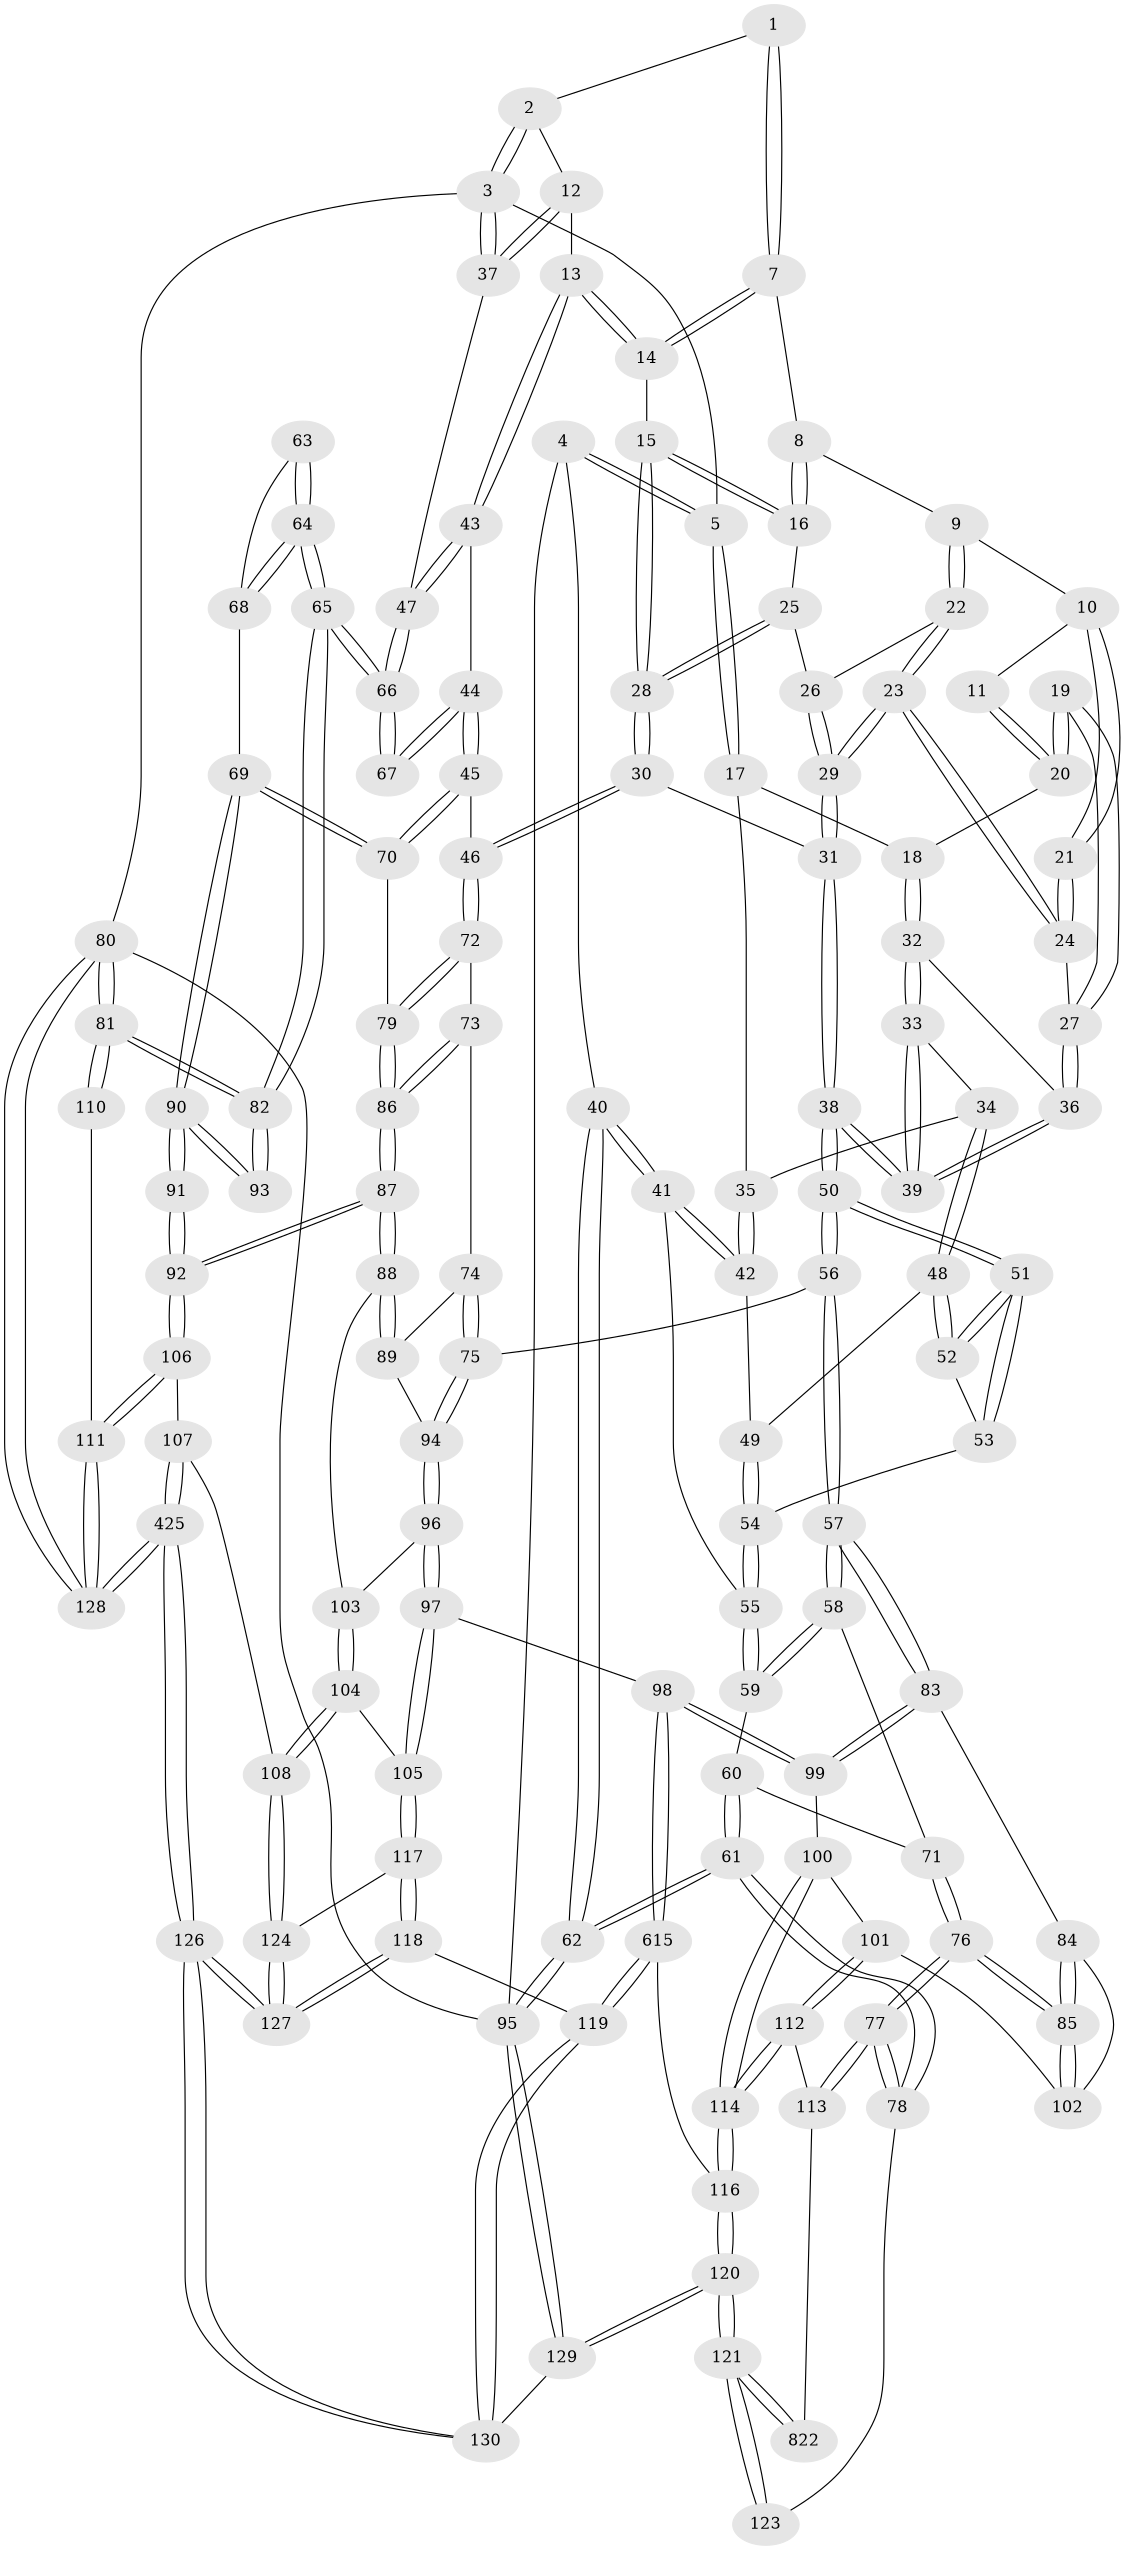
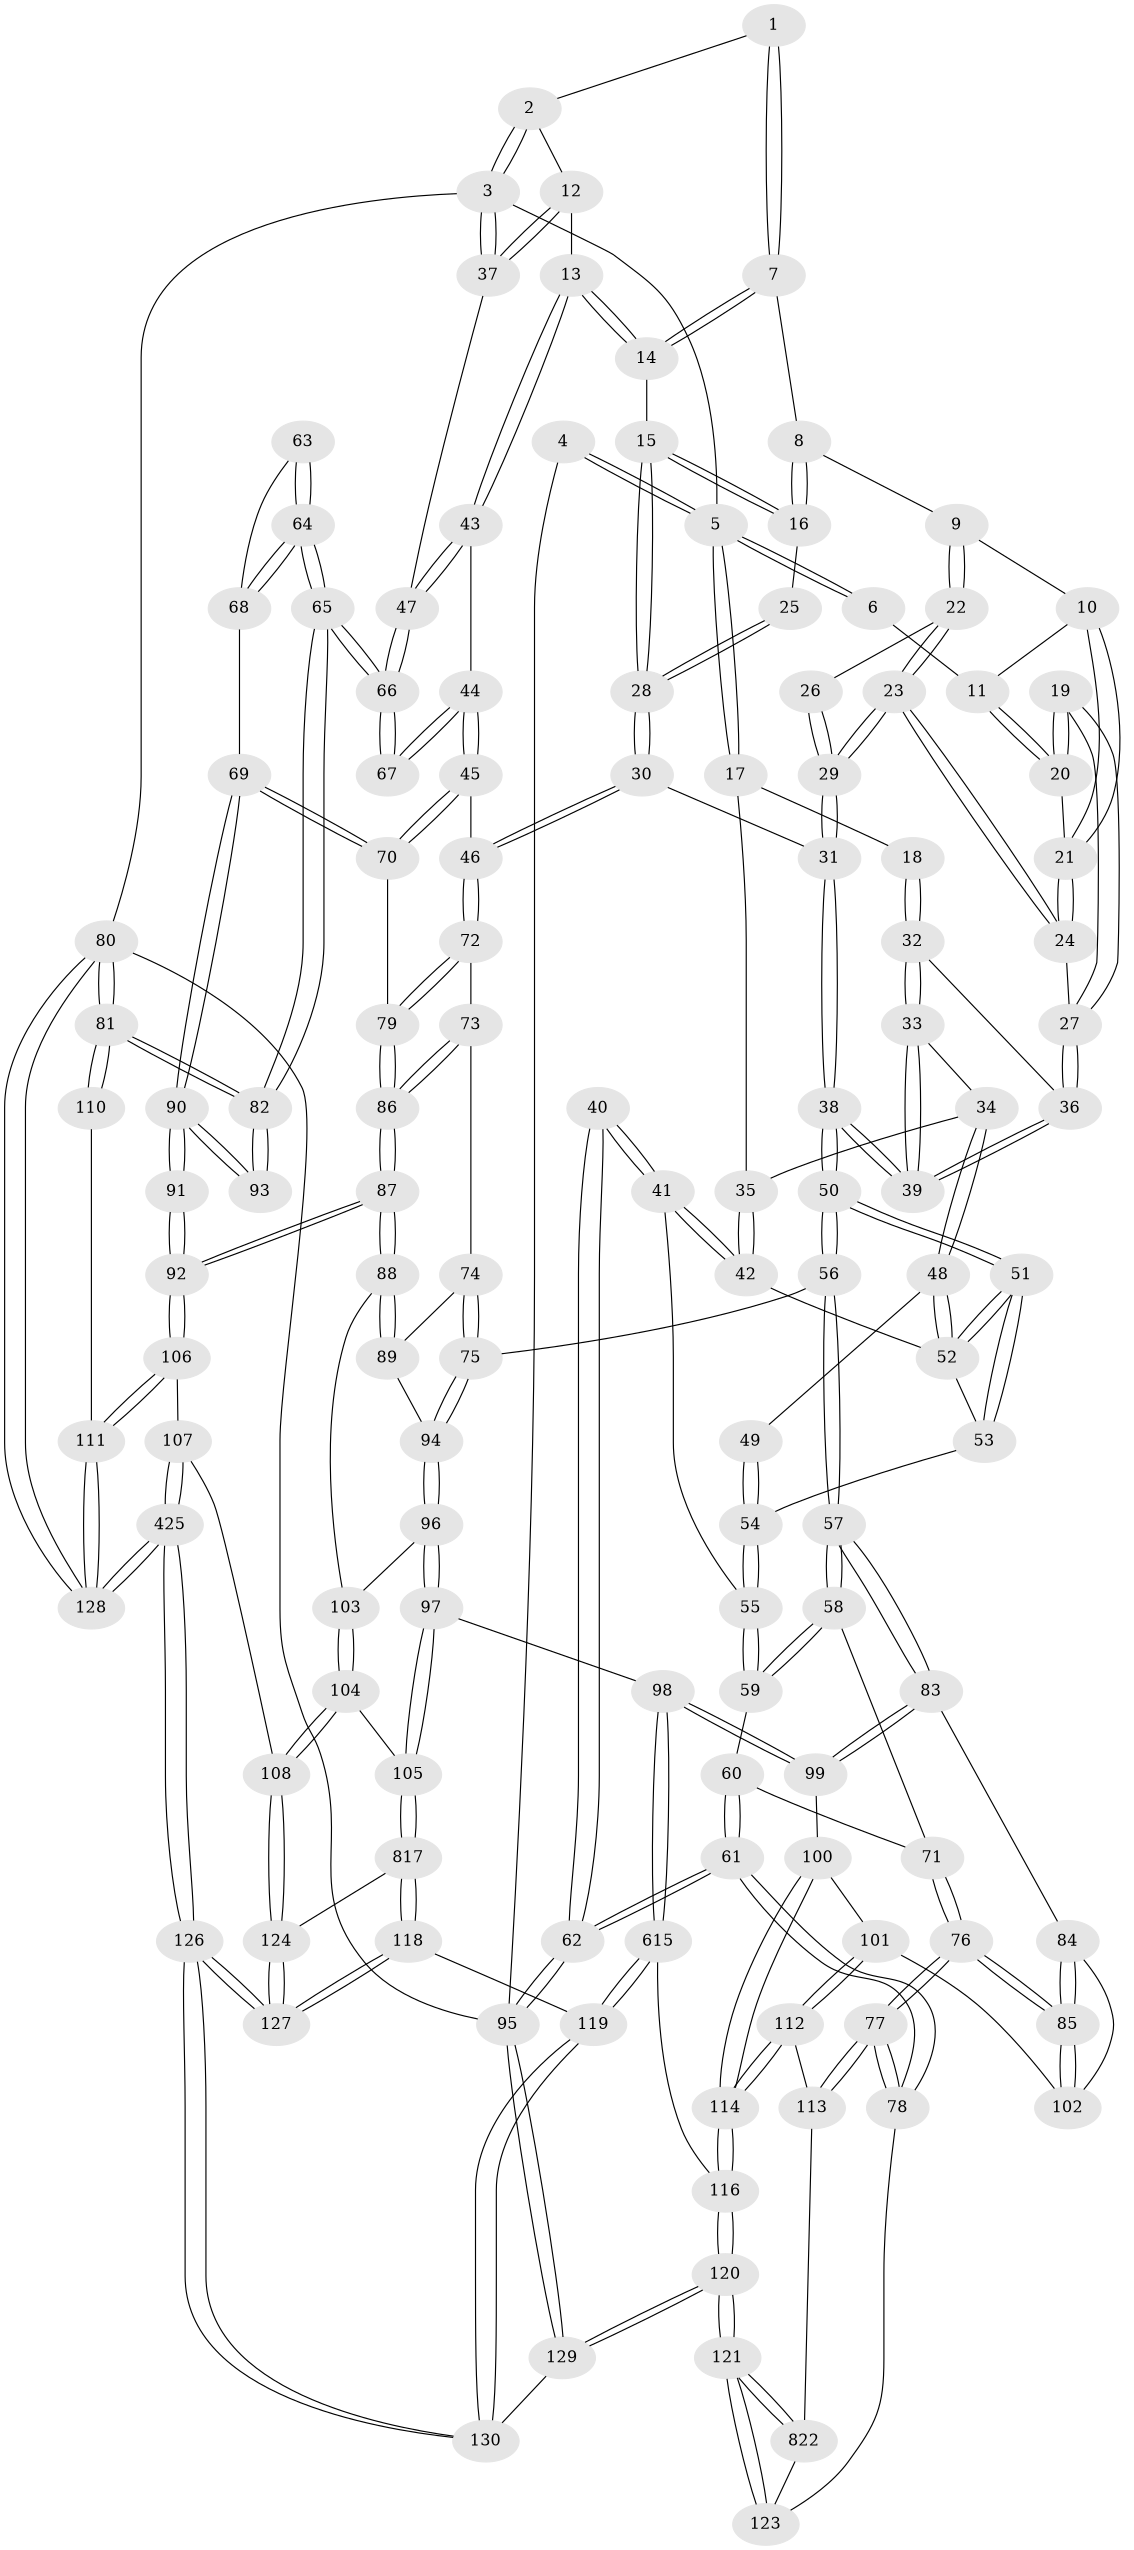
  graph {
    node [color=gray90 style=filled]
    1
    2
    7
    3
    12
    8
    14
    37
    80
    5
    13
    4
    40
    95
    47
    81
    128
+   6
    17
    41
    62
    129
    11
    18
    35
    20
    9
    16
    15
    10
    22
    25
    21
    23
    26
    24
    43
    44
    28
    30
    32
    42
    19
    27
    36
    33
    29
    31
    39
    46
    38
    72
    50
    34
    48
    49
    52
    66
    51
    56
    55
    59
    54
    45
    67
    70
    79
    73
    53
    57
    75
    60
    58
    83
    94
    71
    84
    99
    76
    61
    78
    123
    63
    64
    68
    65
    69
    82
    93
    90
    91
    86
    77
    85
    74
    89
    87
    96
    113
    102
    n101 [label=822]
    110
    111
    100
    88
    92
    103
    106
    104
    107
    97
    130
    98
    105
    n115 [label=615]
-   117
+   117 [label=817]
    116
    119
    101
    114
    112
    108
    124
    118
    n125 [label=425]
    126
    127
    120
    121
    1 -- 2
    1 -- 7
    1 -- 7
    2 -- 3
    2 -- 3
    2 -- 12
    7 -- 8
    7 -- 14
    7 -- 14
    3 -- 37
    3 -- 37
    3 -- 80
    3 -- 5
    12 -- 37
    12 -- 37
    12 -- 13
    8 -- 9
    8 -- 16
    8 -- 16
    14 -- 15
    37 -- 47
    80 -- 95
    80 -- 81
    80 -- 81
    80 -- 128
    80 -- 128
+   5 -- 6
+   5 -- 6
    5 -- 17
    5 -- 17
    13 -- 14
    13 -- 14
    13 -- 43
    13 -- 43
    4 -- 5
    4 -- 5
-   4 -- 40
    4 -- 95
    40 -- 41
    40 -- 41
    40 -- 62
    40 -- 62
    95 -- 129
    95 -- 129
    47 -- 66
    47 -- 66
    81 -- 82
    81 -- 82
    81 -- 110
    81 -- 110
+   6 -- 11
    17 -- 18
    17 -- 35
    41 -- 42
    41 -- 42
    41 -- 55
    62 -- 95
    62 -- 95
    129 -- 130
    11 -- 20
    11 -- 20
    18 -- 32
    18 -- 32
    35 -- 42
    35 -- 42
-   20 -- 18
+   20 -- 21
    9 -- 10
    9 -- 22
    9 -- 22
    16 -- 25
    15 -- 16
    15 -- 16
    15 -- 28
    15 -- 28
    10 -- 11
    10 -- 21
    10 -- 21
    22 -- 23
    22 -- 23
    22 -- 26
-   25 -- 26
    25 -- 28
    25 -- 28
    21 -- 24
    21 -- 24
    23 -- 24
    23 -- 24
    23 -- 29
    23 -- 29
    26 -- 29
    26 -- 29
    24 -- 27
    43 -- 47
    43 -- 47
    43 -- 44
    44 -- 45
    44 -- 45
    44 -- 67
    44 -- 67
    28 -- 30
    28 -- 30
    30 -- 31
    30 -- 46
    30 -- 46
    32 -- 36
    32 -- 33
    32 -- 33
-   42 -- 49
+   42 -- 52
    19 -- 20
    19 -- 20
    19 -- 27
    19 -- 27
    27 -- 36
    27 -- 36
    36 -- 39
    36 -- 39
    33 -- 39
    33 -- 39
    33 -- 34
    29 -- 31
    29 -- 31
    31 -- 38
    31 -- 38
    46 -- 72
    46 -- 72
    38 -- 39
    38 -- 39
    38 -- 50
    38 -- 50
    72 -- 79
    72 -- 79
    72 -- 73
    50 -- 51
    50 -- 51
    50 -- 56
    50 -- 56
    34 -- 35
    34 -- 48
    34 -- 48
    48 -- 49
    48 -- 52
    48 -- 52
    49 -- 54
    49 -- 54
    52 -- 53
    66 -- 67
    66 -- 67
    51 -- 52
    51 -- 52
    51 -- 53
    51 -- 53
    56 -- 57
    56 -- 57
    56 -- 75
    55 -- 59
    55 -- 59
    59 -- 60
    54 -- 55
    54 -- 55
    45 -- 46
    45 -- 70
    45 -- 70
    70 -- 79
    79 -- 86
    79 -- 86
    73 -- 86
    73 -- 86
    73 -- 74
    53 -- 54
    57 -- 58
    57 -- 58
    57 -- 83
    57 -- 83
    75 -- 94
    75 -- 94
    60 -- 71
    60 -- 61
    60 -- 61
    58 -- 59
    58 -- 59
    58 -- 71
    83 -- 84
    83 -- 99
    83 -- 99
    94 -- 96
    94 -- 96
    71 -- 76
    71 -- 76
    84 -- 85
    84 -- 85
    84 -- 102
    99 -- 100
    76 -- 77
    76 -- 77
    76 -- 85
    76 -- 85
    61 -- 62
    61 -- 62
    61 -- 78
    61 -- 78
    78 -- 123
    63 -- 64
    63 -- 64
    63 -- 68
    64 -- 68
    64 -- 68
    64 -- 65
    64 -- 65
    68 -- 69
    65 -- 66
    65 -- 66
    65 -- 82
    65 -- 82
    69 -- 70
    69 -- 70
    69 -- 90
    69 -- 90
    82 -- 93
    82 -- 93
    90 -- 93
    90 -- 93
    90 -- 91
    90 -- 91
    91 -- 92
    91 -- 92
    86 -- 87
    86 -- 87
    77 -- 78
    77 -- 78
    77 -- 113
    77 -- 113
    85 -- 102
    85 -- 102
    74 -- 75
    74 -- 75
    74 -- 89
    89 -- 94
    87 -- 88
    87 -- 88
    87 -- 92
    87 -- 92
    96 -- 103
    96 -- 97
    96 -- 97
    113 -- n101
+   n101 -- 123
    110 -- 111
    111 -- 128
    111 -- 128
    100 -- 101
    100 -- 114
    100 -- 114
    88 -- 89
    88 -- 89
    88 -- 103
    92 -- 106
    92 -- 106
    103 -- 104
    103 -- 104
    106 -- 111
    106 -- 111
    106 -- 107
    104 -- 105
    104 -- 108
    104 -- 108
    107 -- 108
    107 -- n125
    107 -- n125
    97 -- 98
    97 -- 105
    97 -- 105
    98 -- 99
    98 -- 99
    98 -- n115
    98 -- n115
    105 -- 117
    105 -- 117
    n115 -- 116
    n115 -- 119
    n115 -- 119
    117 -- 124
    117 -- 118
    117 -- 118
    116 -- 120
    116 -- 120
    119 -- 130
    119 -- 130
    101 -- 102
    101 -- 112
    101 -- 112
    114 -- 116
    114 -- 116
    112 -- 113
    112 -- 114
    112 -- 114
    108 -- 124
    108 -- 124
    124 -- 127
    124 -- 127
    118 -- 119
    118 -- 127
    118 -- 127
    n125 -- 128
    n125 -- 128
    n125 -- 126
    n125 -- 126
    126 -- 130
    126 -- 130
    126 -- 127
    126 -- 127
    120 -- 129
    120 -- 129
    120 -- 121
    120 -- 121
    121 -- 123
    121 -- 123
    121 -- n101
    121 -- n101
  }
